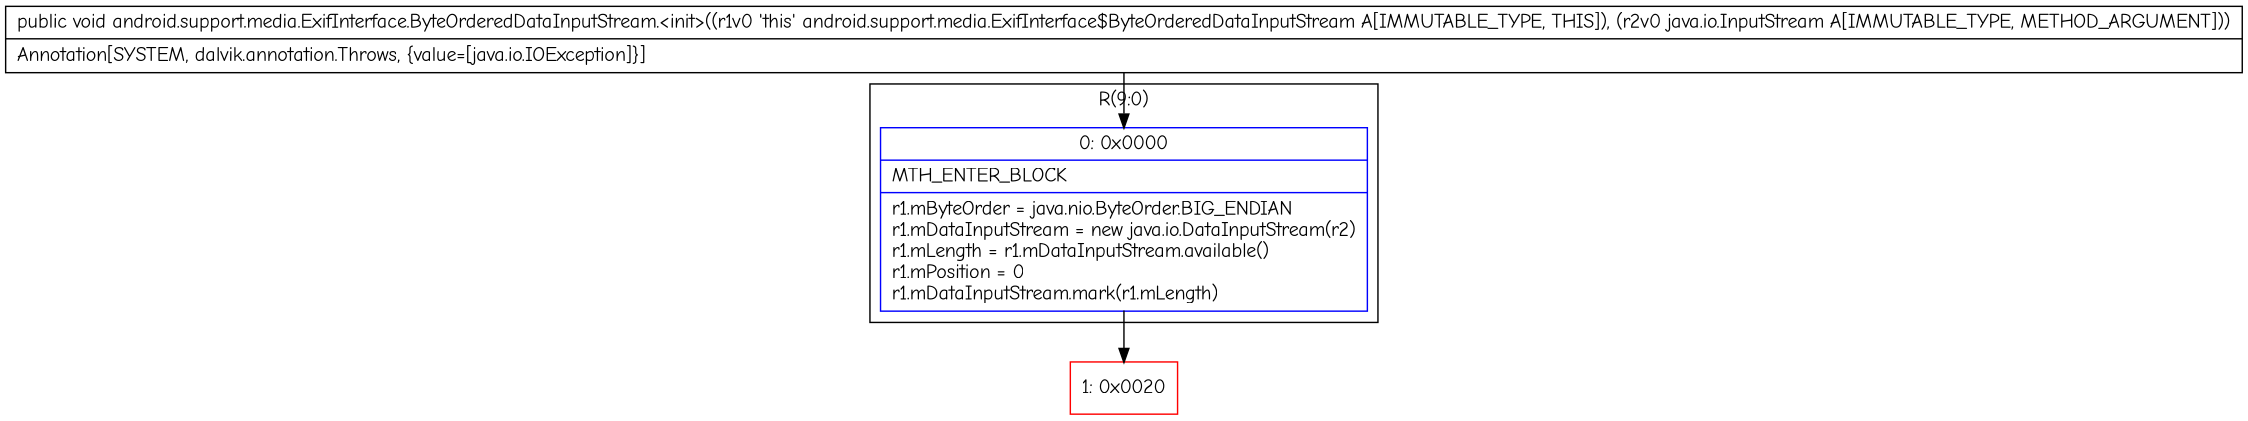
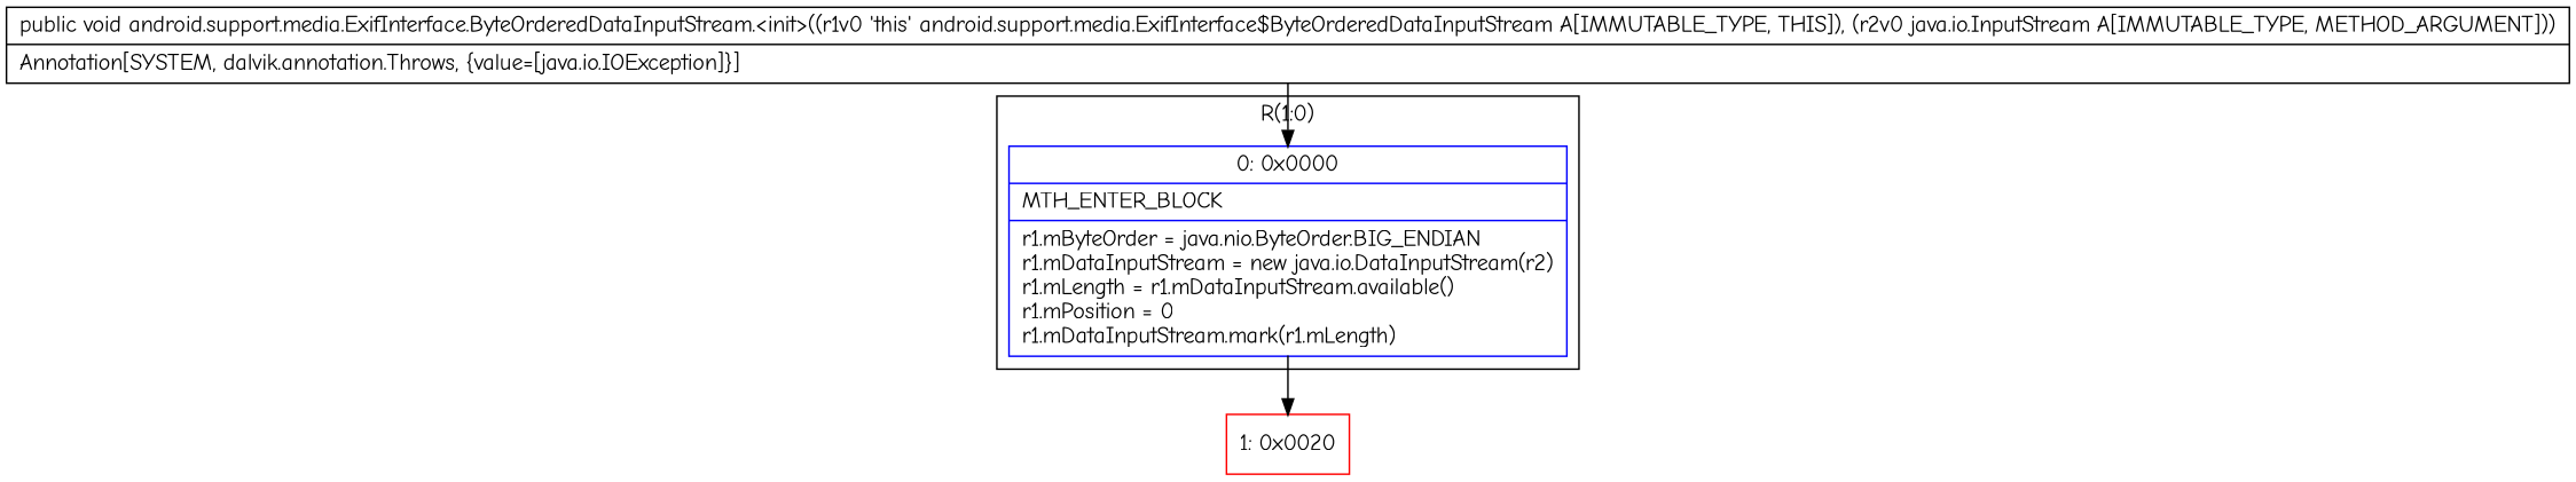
  digraph {
    fontname="Comic Neue"
    node [shape=record fontname="Comic Neue"]
    edge [fontname="Comic Neue"]
    n1 [color=blue label="{0\:\ 0x0000|MTH_ENTER_BLOCK\l|r1.mByteOrder = java.nio.ByteOrder.BIG_ENDIAN\lr1.mDataInputStream = new java.io.DataInputStream(r2)\lr1.mLength = r1.mDataInputStream.available()\lr1.mPosition = 0\lr1.mDataInputStream.mark(r1.mLength)\l}"]
    n2 [color=red label="{1\:\ 0x0020}"]
    n3 [label="{public void android.support.media.ExifInterface.ByteOrderedDataInputStream.\<init\>((r1v0 'this' android.support.media.ExifInterface$ByteOrderedDataInputStream A[IMMUTABLE_TYPE, THIS]), (r2v0 java.io.InputStream A[IMMUTABLE_TYPE, METHOD_ARGUMENT]))  | Annotation[SYSTEM, dalvik.annotation.Throws, \{value=[java.io.IOException]\}]\l}"]
    subgraph cluster_1 {
-     label="R(9:0)"
+     label="R(1:0)"
      n1
    }
    n1 -> n2
    n3 -> n1
  }
